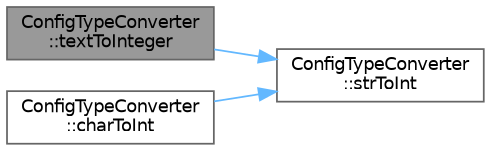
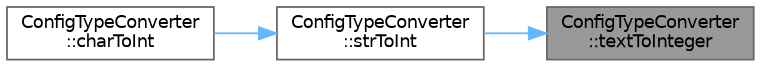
  digraph {
    rankdir=RL
    node [color=grey40 fillcolor=white fontname=Helvetica fontsize=10 shape=box style=filled]
    edge [color=steelblue1 dir=back fontname=Helvetica fontsize=10 labelfontname=Helvetica labelfontsize=10 style=solid]
    n1 [color=gray40 fillcolor=grey60 fontcolor=black height=0.2 label="ConfigTypeConverter\l::textToInteger" width=0.4]
    n2 [height=0.2 label="ConfigTypeConverter\l::strToInt" width=0.4]
    n3 [height=0.2 label="ConfigTypeConverter\l::charToInt" width=0.4]
-   n2 -> n1
+   n1 -> n2
    n2 -> n3
  }
